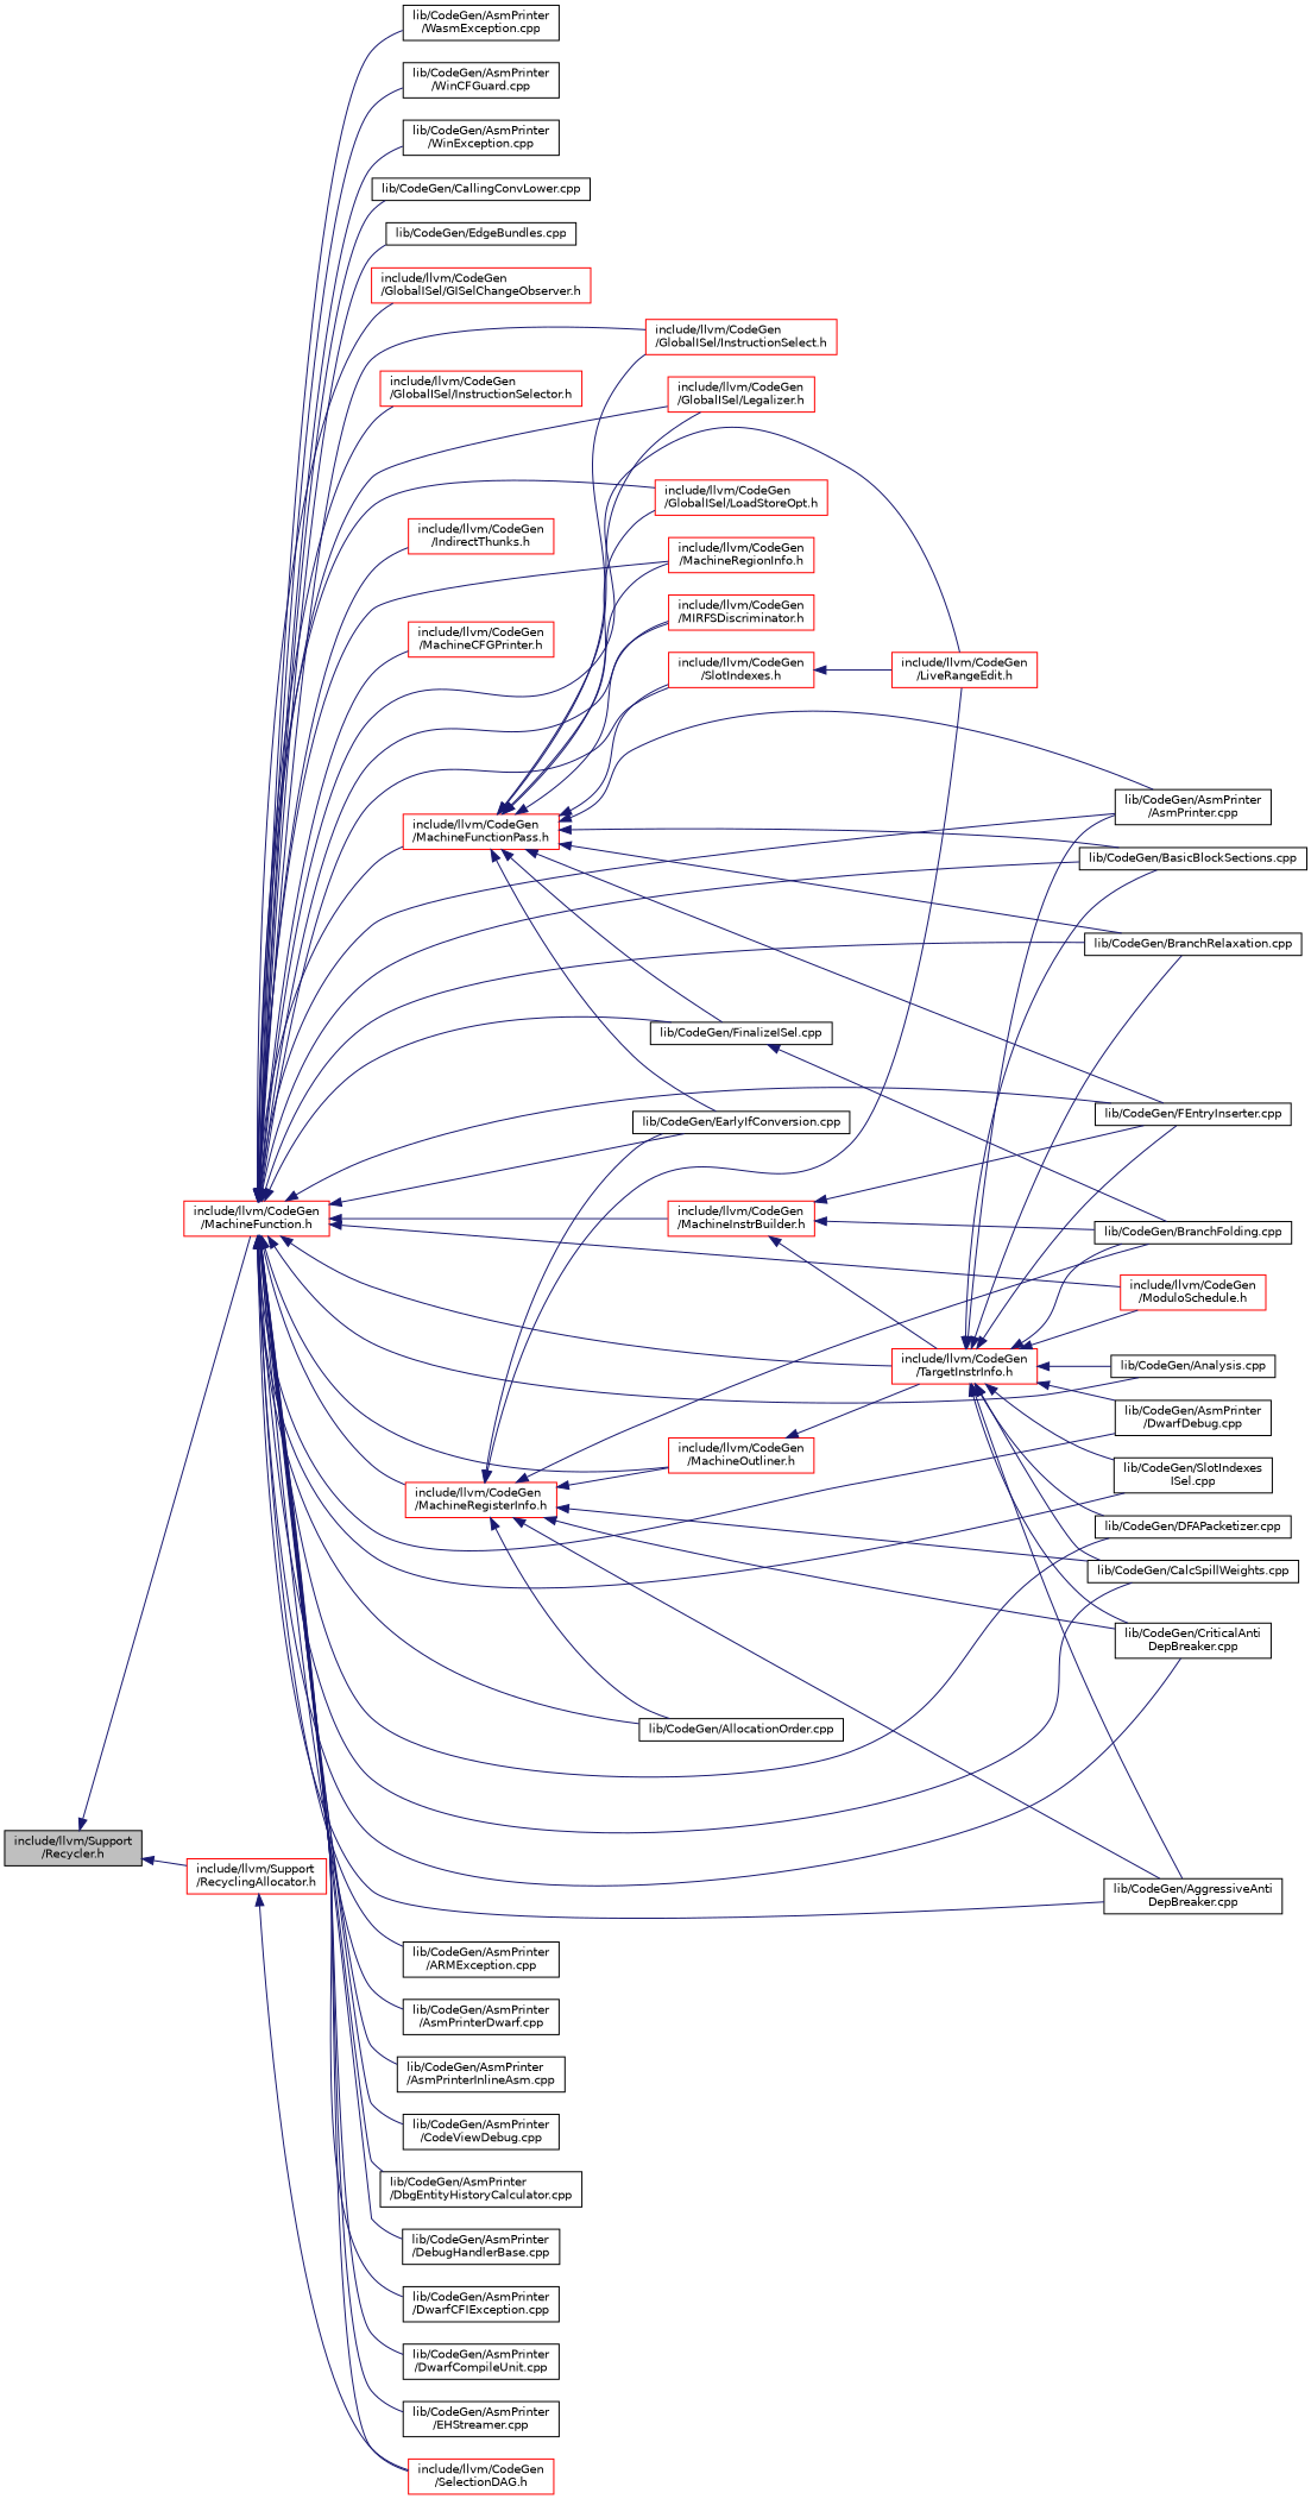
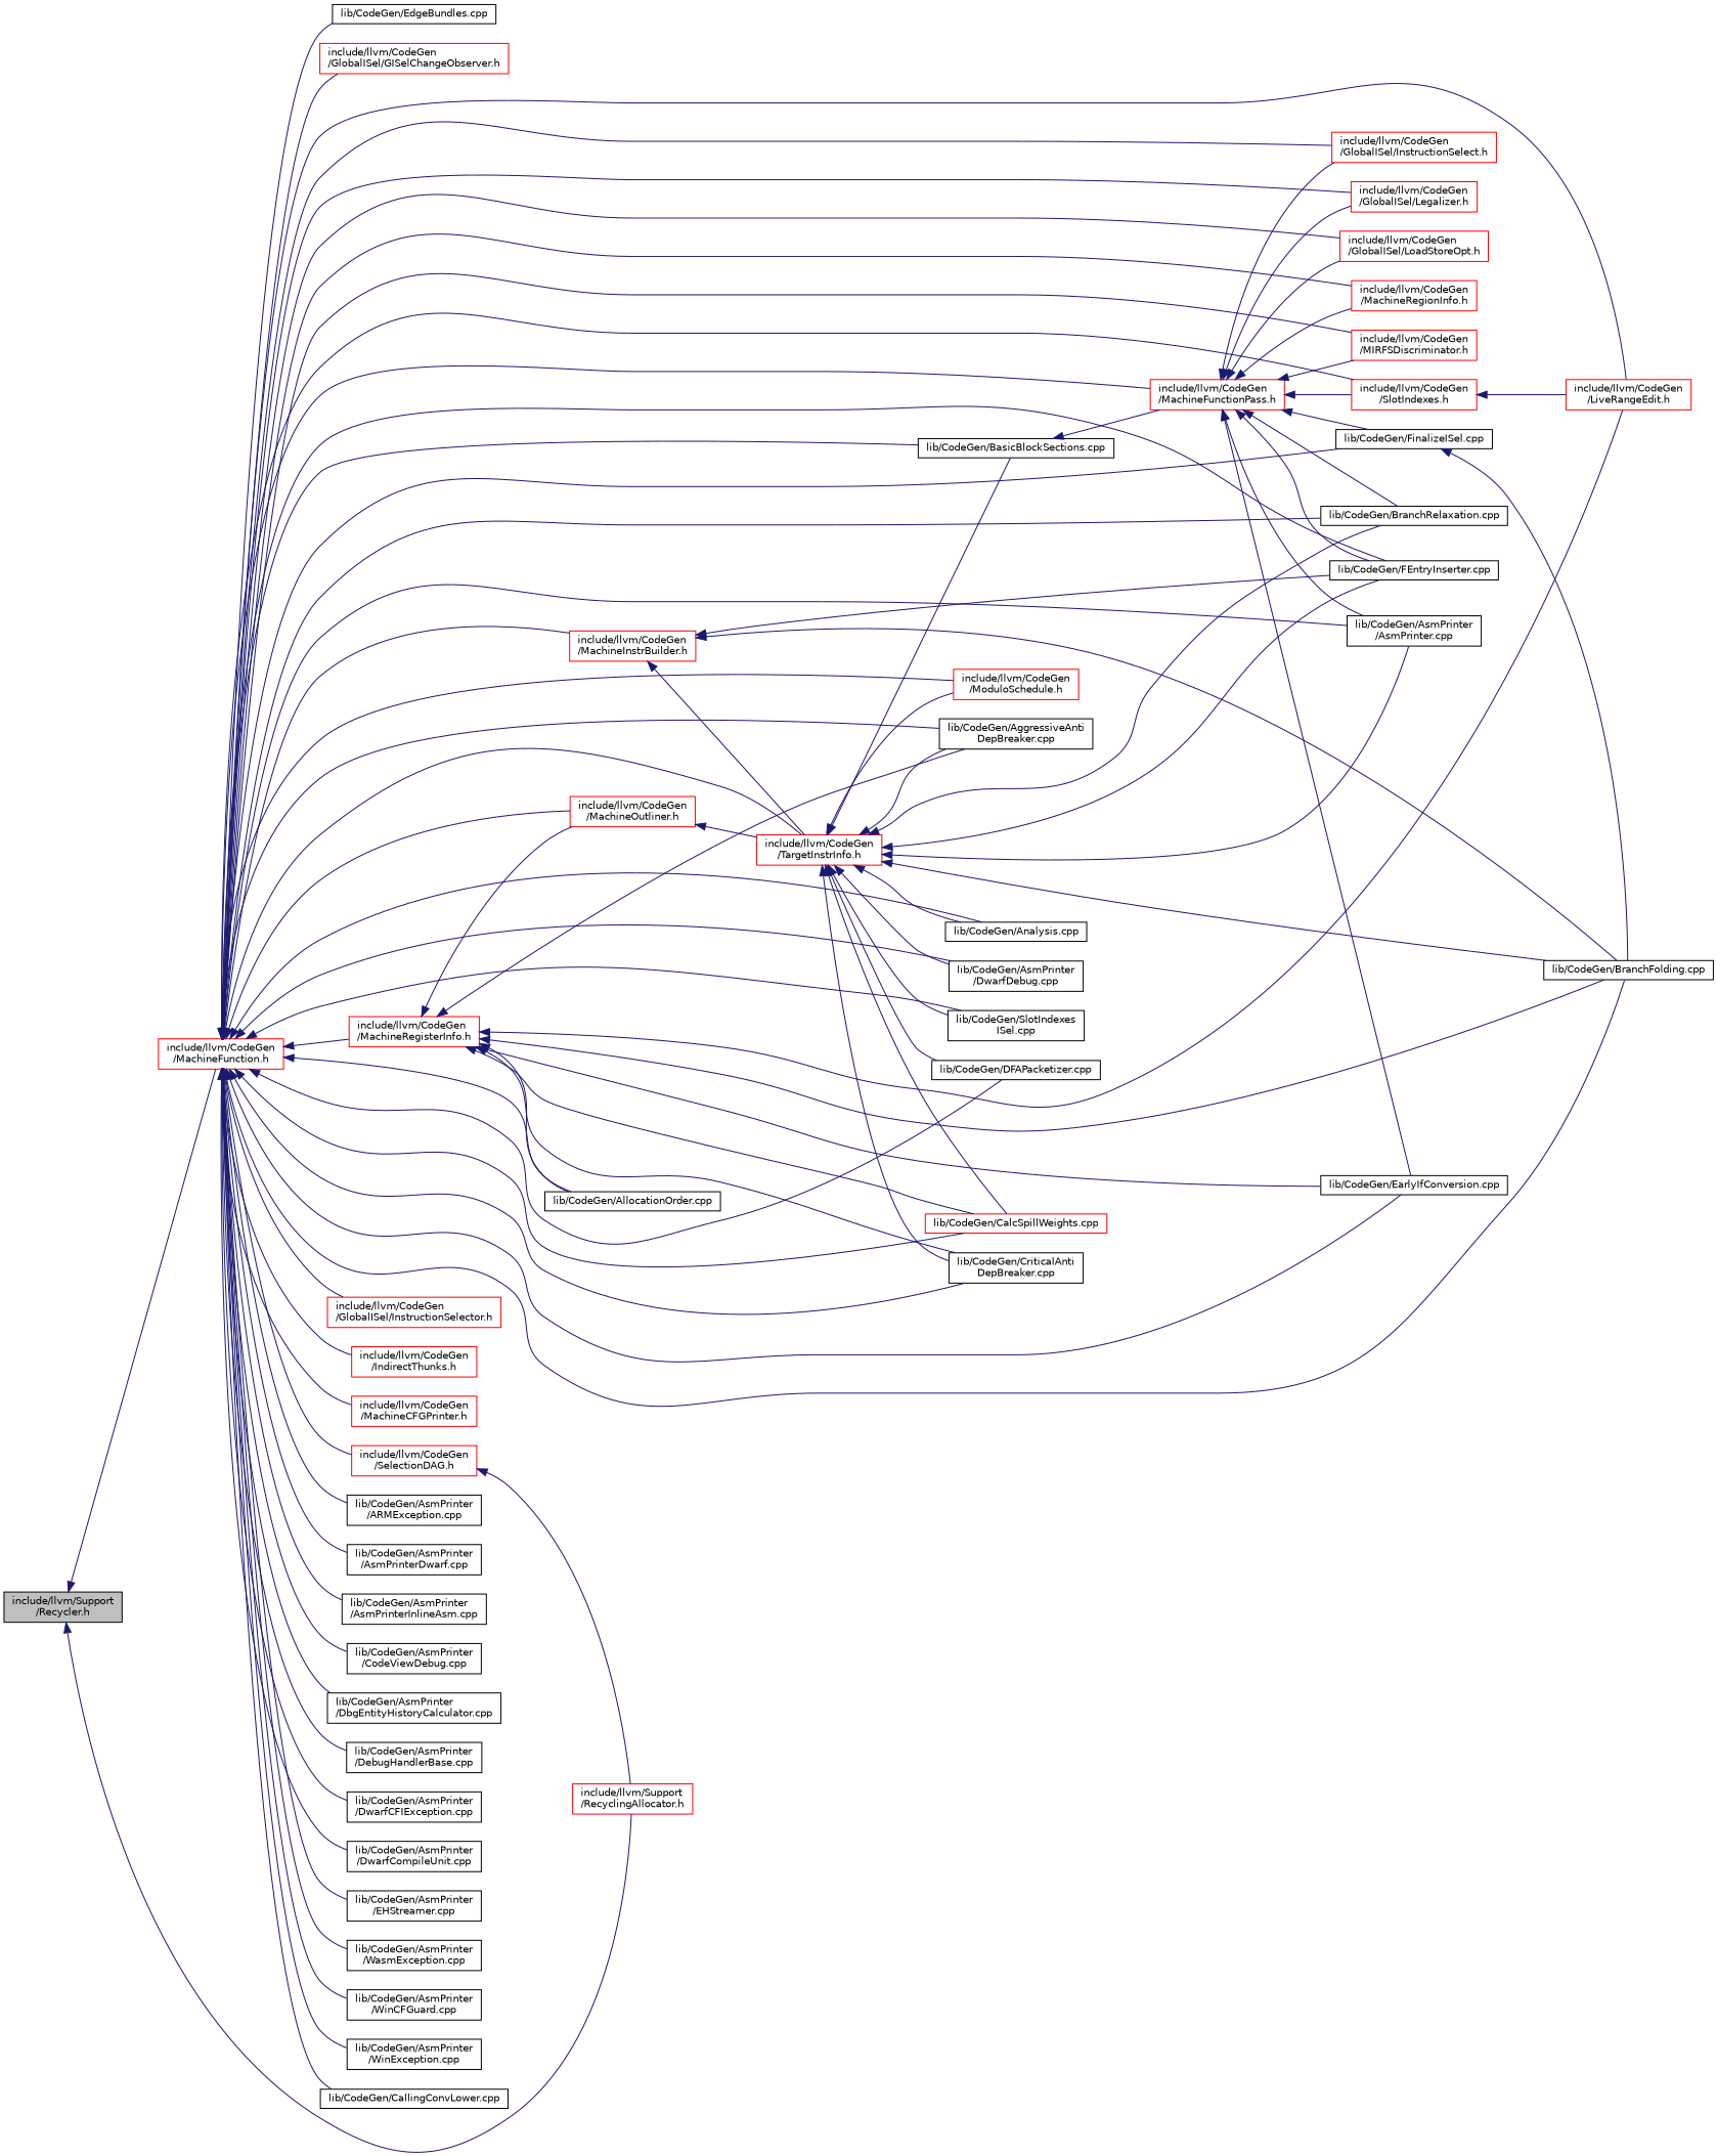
  digraph {
    rankdir=LR
    node [color=black fontname=Helvetica fontsize=10 shape=record]
    edge [color=midnightblue dir=back fontname=Helvetica fontsize=10 labelfontname=Helvetica labelfontsize=10 style=solid]
    n1 [fillcolor=grey75 fontcolor=black height=0.2 label="include/llvm/Support\l/Recycler.h" style=filled width=0.4]
    n2 [color=red height=0.2 label="include/llvm/CodeGen\l/MachineFunction.h" width=0.4]
    n3 [color=red height=0.2 label="include/llvm/Support\l/RecyclingAllocator.h" width=0.4]
    n4 [color=red height=0.2 label="include/llvm/CodeGen\l/GlobalISel/GISelChangeObserver.h" width=0.4]
    n5 [color=red height=0.2 label="include/llvm/CodeGen\l/GlobalISel/InstructionSelect.h" width=0.4]
    n6 [color=red height=0.2 label="include/llvm/CodeGen\l/GlobalISel/InstructionSelector.h" width=0.4]
    n7 [color=red height=0.2 label="include/llvm/CodeGen\l/GlobalISel/Legalizer.h" width=0.4]
    n8 [color=red height=0.2 label="include/llvm/CodeGen\l/GlobalISel/LoadStoreOpt.h" width=0.4]
    n9 [color=red height=0.2 label="include/llvm/CodeGen\l/IndirectThunks.h" width=0.4]
    n10 [color=red height=0.2 label="include/llvm/CodeGen\l/LiveRangeEdit.h" width=0.4]
    n11 [color=red height=0.2 label="include/llvm/CodeGen\l/MachineCFGPrinter.h" width=0.4]
    n12 [color=red height=0.2 label="include/llvm/CodeGen\l/MachineFunctionPass.h" width=0.4]
    n13 [color=red height=0.2 label="include/llvm/CodeGen\l/MachineRegionInfo.h" width=0.4]
    n14 [color=red height=0.2 label="include/llvm/CodeGen\l/MIRFSDiscriminator.h" width=0.4]
    n15 [color=red height=0.2 label="include/llvm/CodeGen\l/SlotIndexes.h" width=0.4]
    n16 [height=0.2 label="lib/CodeGen/AsmPrinter\l/AsmPrinter.cpp" width=0.4]
    n17 [height=0.2 label="lib/CodeGen/BasicBlockSections.cpp" width=0.4]
    n18 [height=0.2 label="lib/CodeGen/BranchFolding.cpp" width=0.4]
    n19 [height=0.2 label="lib/CodeGen/BranchRelaxation.cpp" width=0.4]
    n20 [height=0.2 label="lib/CodeGen/EarlyIfConversion.cpp" width=0.4]
    n21 [height=0.2 label="lib/CodeGen/FEntryInserter.cpp" width=0.4]
    n22 [height=0.2 label="lib/CodeGen/FinalizeISel.cpp" width=0.4]
    n23 [color=red height=0.2 label="include/llvm/CodeGen\l/MachineInstrBuilder.h" width=0.4]
    n24 [color=red height=0.2 label="include/llvm/CodeGen\l/TargetInstrInfo.h" width=0.4]
    n25 [color=red height=0.2 label="include/llvm/CodeGen\l/ModuloSchedule.h" width=0.4]
    n26 [height=0.2 label="lib/CodeGen/AggressiveAnti\lDepBreaker.cpp" width=0.4]
    n27 [height=0.2 label="lib/CodeGen/Analysis.cpp" width=0.4]
    n28 [height=0.2 label="lib/CodeGen/AsmPrinter\l/DwarfDebug.cpp" width=0.4]
-   n29 [height=0.2 label="lib/CodeGen/CalcSpillWeights.cpp" width=0.4]
+   n29 [color=red height=0.2 label="lib/CodeGen/CalcSpillWeights.cpp" width=0.4]
    n30 [height=0.2 label="lib/CodeGen/SlotIndexes\lISel.cpp" width=0.4]
    n31 [height=0.2 label="lib/CodeGen/CriticalAnti\lDepBreaker.cpp" width=0.4]
    n32 [height=0.2 label="lib/CodeGen/DFAPacketizer.cpp" width=0.4]
    n33 [color=red height=0.2 label="include/llvm/CodeGen\l/MachineOutliner.h" width=0.4]
    n34 [color=red height=0.2 label="include/llvm/CodeGen\l/MachineRegisterInfo.h" width=0.4]
    n35 [height=0.2 label="lib/CodeGen/AllocationOrder.cpp" width=0.4]
    n36 [color=red height=0.2 label="include/llvm/CodeGen\l/SelectionDAG.h" width=0.4]
    n37 [height=0.2 label="lib/CodeGen/AsmPrinter\l/ARMException.cpp" width=0.4]
    n38 [height=0.2 label="lib/CodeGen/AsmPrinter\l/AsmPrinterDwarf.cpp" width=0.4]
    n39 [height=0.2 label="lib/CodeGen/AsmPrinter\l/AsmPrinterInlineAsm.cpp" width=0.4]
    n40 [height=0.2 label="lib/CodeGen/AsmPrinter\l/CodeViewDebug.cpp" width=0.4]
    n41 [height=0.2 label="lib/CodeGen/AsmPrinter\l/DbgEntityHistoryCalculator.cpp" width=0.4]
    n42 [height=0.2 label="lib/CodeGen/AsmPrinter\l/DebugHandlerBase.cpp" width=0.4]
    n43 [height=0.2 label="lib/CodeGen/AsmPrinter\l/DwarfCFIException.cpp" width=0.4]
    n44 [height=0.2 label="lib/CodeGen/AsmPrinter\l/DwarfCompileUnit.cpp" width=0.4]
    n45 [height=0.2 label="lib/CodeGen/AsmPrinter\l/EHStreamer.cpp" width=0.4]
    n46 [height=0.2 label="lib/CodeGen/AsmPrinter\l/WasmException.cpp" width=0.4]
    n47 [height=0.2 label="lib/CodeGen/AsmPrinter\l/WinCFGuard.cpp" width=0.4]
    n48 [height=0.2 label="lib/CodeGen/AsmPrinter\l/WinException.cpp" width=0.4]
    n49 [height=0.2 label="lib/CodeGen/CallingConvLower.cpp" width=0.4]
    n50 [height=0.2 label="lib/CodeGen/EdgeBundles.cpp" width=0.4]
    n1 -> n2
    n1 -> n3
    n2 -> n4
    n2 -> n5
    n2 -> n6
    n2 -> n7
    n2 -> n8
    n2 -> n9
    n2 -> n10
    n2 -> n11
    n2 -> n12
    n2 -> n13
    n2 -> n14
    n2 -> n15
    n2 -> n16
    n2 -> n17
+   n2 -> n18
    n2 -> n19
    n2 -> n20
    n2 -> n21
    n2 -> n22
    n2 -> n23
    n2 -> n24
    n2 -> n25
    n2 -> n26
    n2 -> n27
    n2 -> n28
    n2 -> n29
    n2 -> n30
    n2 -> n31
    n2 -> n32
    n2 -> n33
    n2 -> n34
    n2 -> n35
    n2 -> n36
    n2 -> n37
    n2 -> n38
    n2 -> n39
    n2 -> n40
    n2 -> n41
    n2 -> n42
    n2 -> n43
    n2 -> n44
    n2 -> n45
    n2 -> n46
    n2 -> n47
    n2 -> n48
    n2 -> n49
    n2 -> n50
-   n3 -> n36
+   n36 -> n3
    n12 -> n5
    n12 -> n7
    n12 -> n8
    n12 -> n13
    n12 -> n14
    n12 -> n15
    n12 -> n16
-   n12 -> n17
+   n17 -> n12
    n12 -> n19
    n12 -> n20
    n12 -> n21
    n12 -> n22
    n15 -> n10
    n22 -> n18
    n23 -> n18
    n23 -> n21
    n23 -> n24
    n24 -> n16
    n24 -> n17
    n24 -> n18
    n24 -> n19
    n24 -> n21
    n24 -> n25
    n24 -> n26
    n24 -> n27
    n24 -> n28
    n24 -> n29
    n24 -> n30
    n24 -> n31
    n24 -> n32
    n33 -> n24
    n34 -> n10
    n34 -> n18
    n34 -> n20
    n34 -> n26
    n34 -> n29
    n34 -> n31
    n34 -> n33
    n34 -> n35
  }
